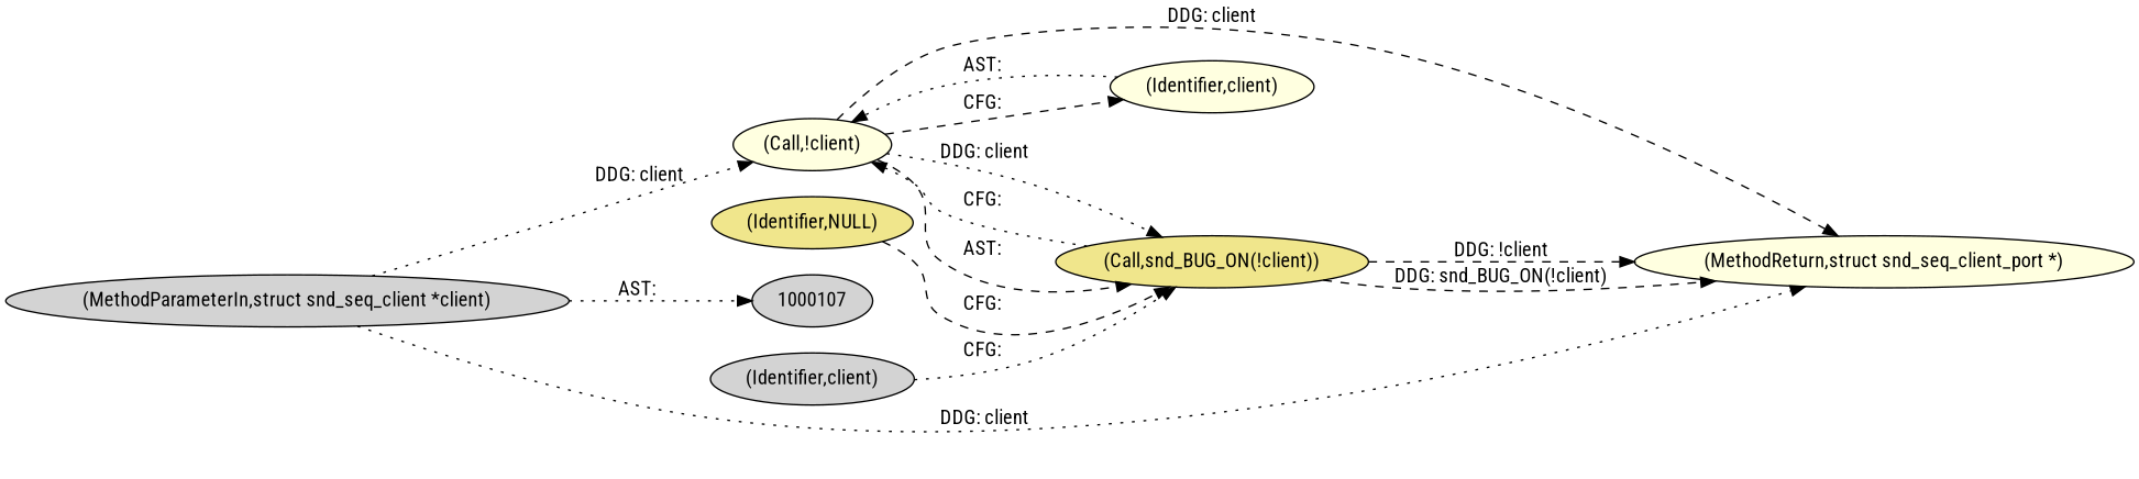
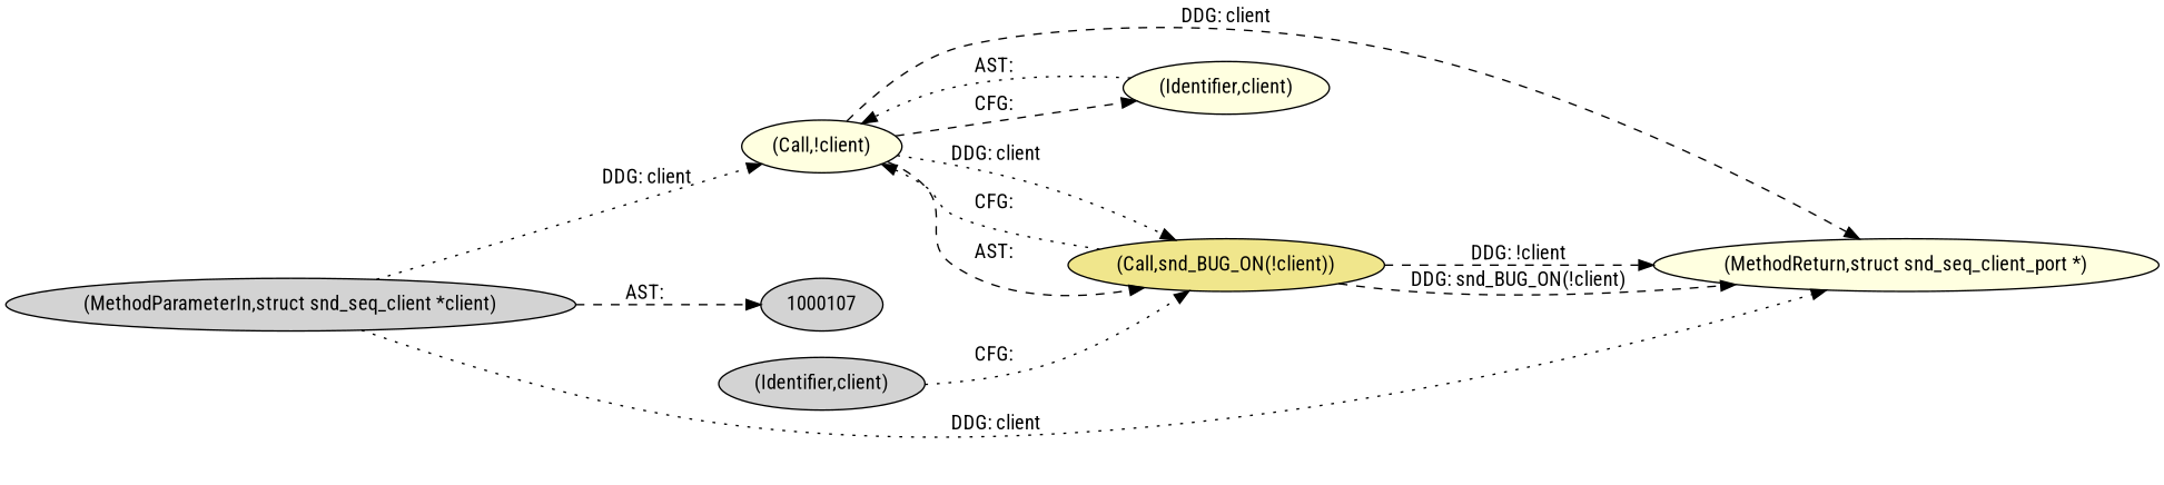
  digraph {
    fontname="Roboto Condensed"
    rankdir=LR
    node [fillcolor=lightyellow fontname="Roboto Condensed" style=filled]
    edge [fontname="Roboto Condensed" style=dotted]
    n1 [label="(Call,!client)"]
    n2 [fillcolor=khaki label="(Call,snd_BUG_ON(!client))"]
    n3 [label="(MethodReturn,struct snd_seq_client_port *)"]
    n4 [label="(Identifier,client)"]
    n5 [fillcolor=lightgrey label="(MethodParameterIn,struct snd_seq_client *client)"]
    1000107 [fillcolor=lightgrey]
-   n7 [fillcolor=khaki label="(Identifier,NULL)"]
    n8 [fillcolor=lightgrey label="(Identifier,client)"]
    n1 -> n2 [label="AST: " style=dashed]
    n1 -> n2 [label="DDG: client"]
    n1 -> n3 [label="DDG: client" style=dashed]
    n1 -> n4 [label="CFG: " style=dashed]
    n2 -> n1 [label="CFG: "]
    n2 -> n3 [label="DDG: snd_BUG_ON(!client)" style=dashed]
    n2 -> n3 [label="DDG: !client" style=dashed]
    n4 -> n1 [label="AST: "]
    n5 -> n1 [label="DDG: client"]
    n5 -> n3 [label="DDG: client"]
-   n5 -> 1000107 [label="AST: "]
-   n7 -> n2 [label="CFG: " style=dashed]
+   n5 -> 1000107 [label="AST: " style=dashed]
    n8 -> n2 [label="CFG: "]
  }
